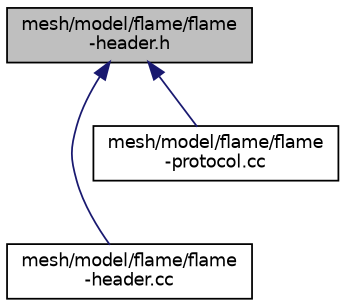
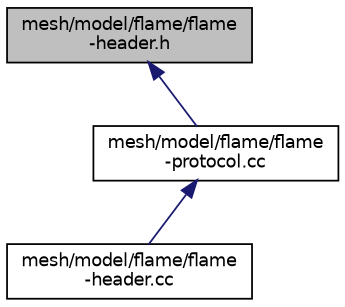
  digraph {
    node [color=black fillcolor=white fontname=Helvetica fontsize=10 shape=record style=filled]
    edge [color=midnightblue dir=back fontname=Helvetica fontsize=10 labelfontname=Helvetica labelfontsize=10 style=solid]
    n1 [fillcolor=grey75 fontcolor=black height=0.2 label="mesh/model/flame/flame\l-header.h" width=0.4]
    n2 [height=0.2 label="mesh/model/flame/flame\l-header.cc" width=0.4]
    n3 [height=0.2 label="mesh/model/flame/flame\l-protocol.cc" width=0.4]
-   n1 -> n2
+   n3 -> n2
    n1 -> n3
  }
